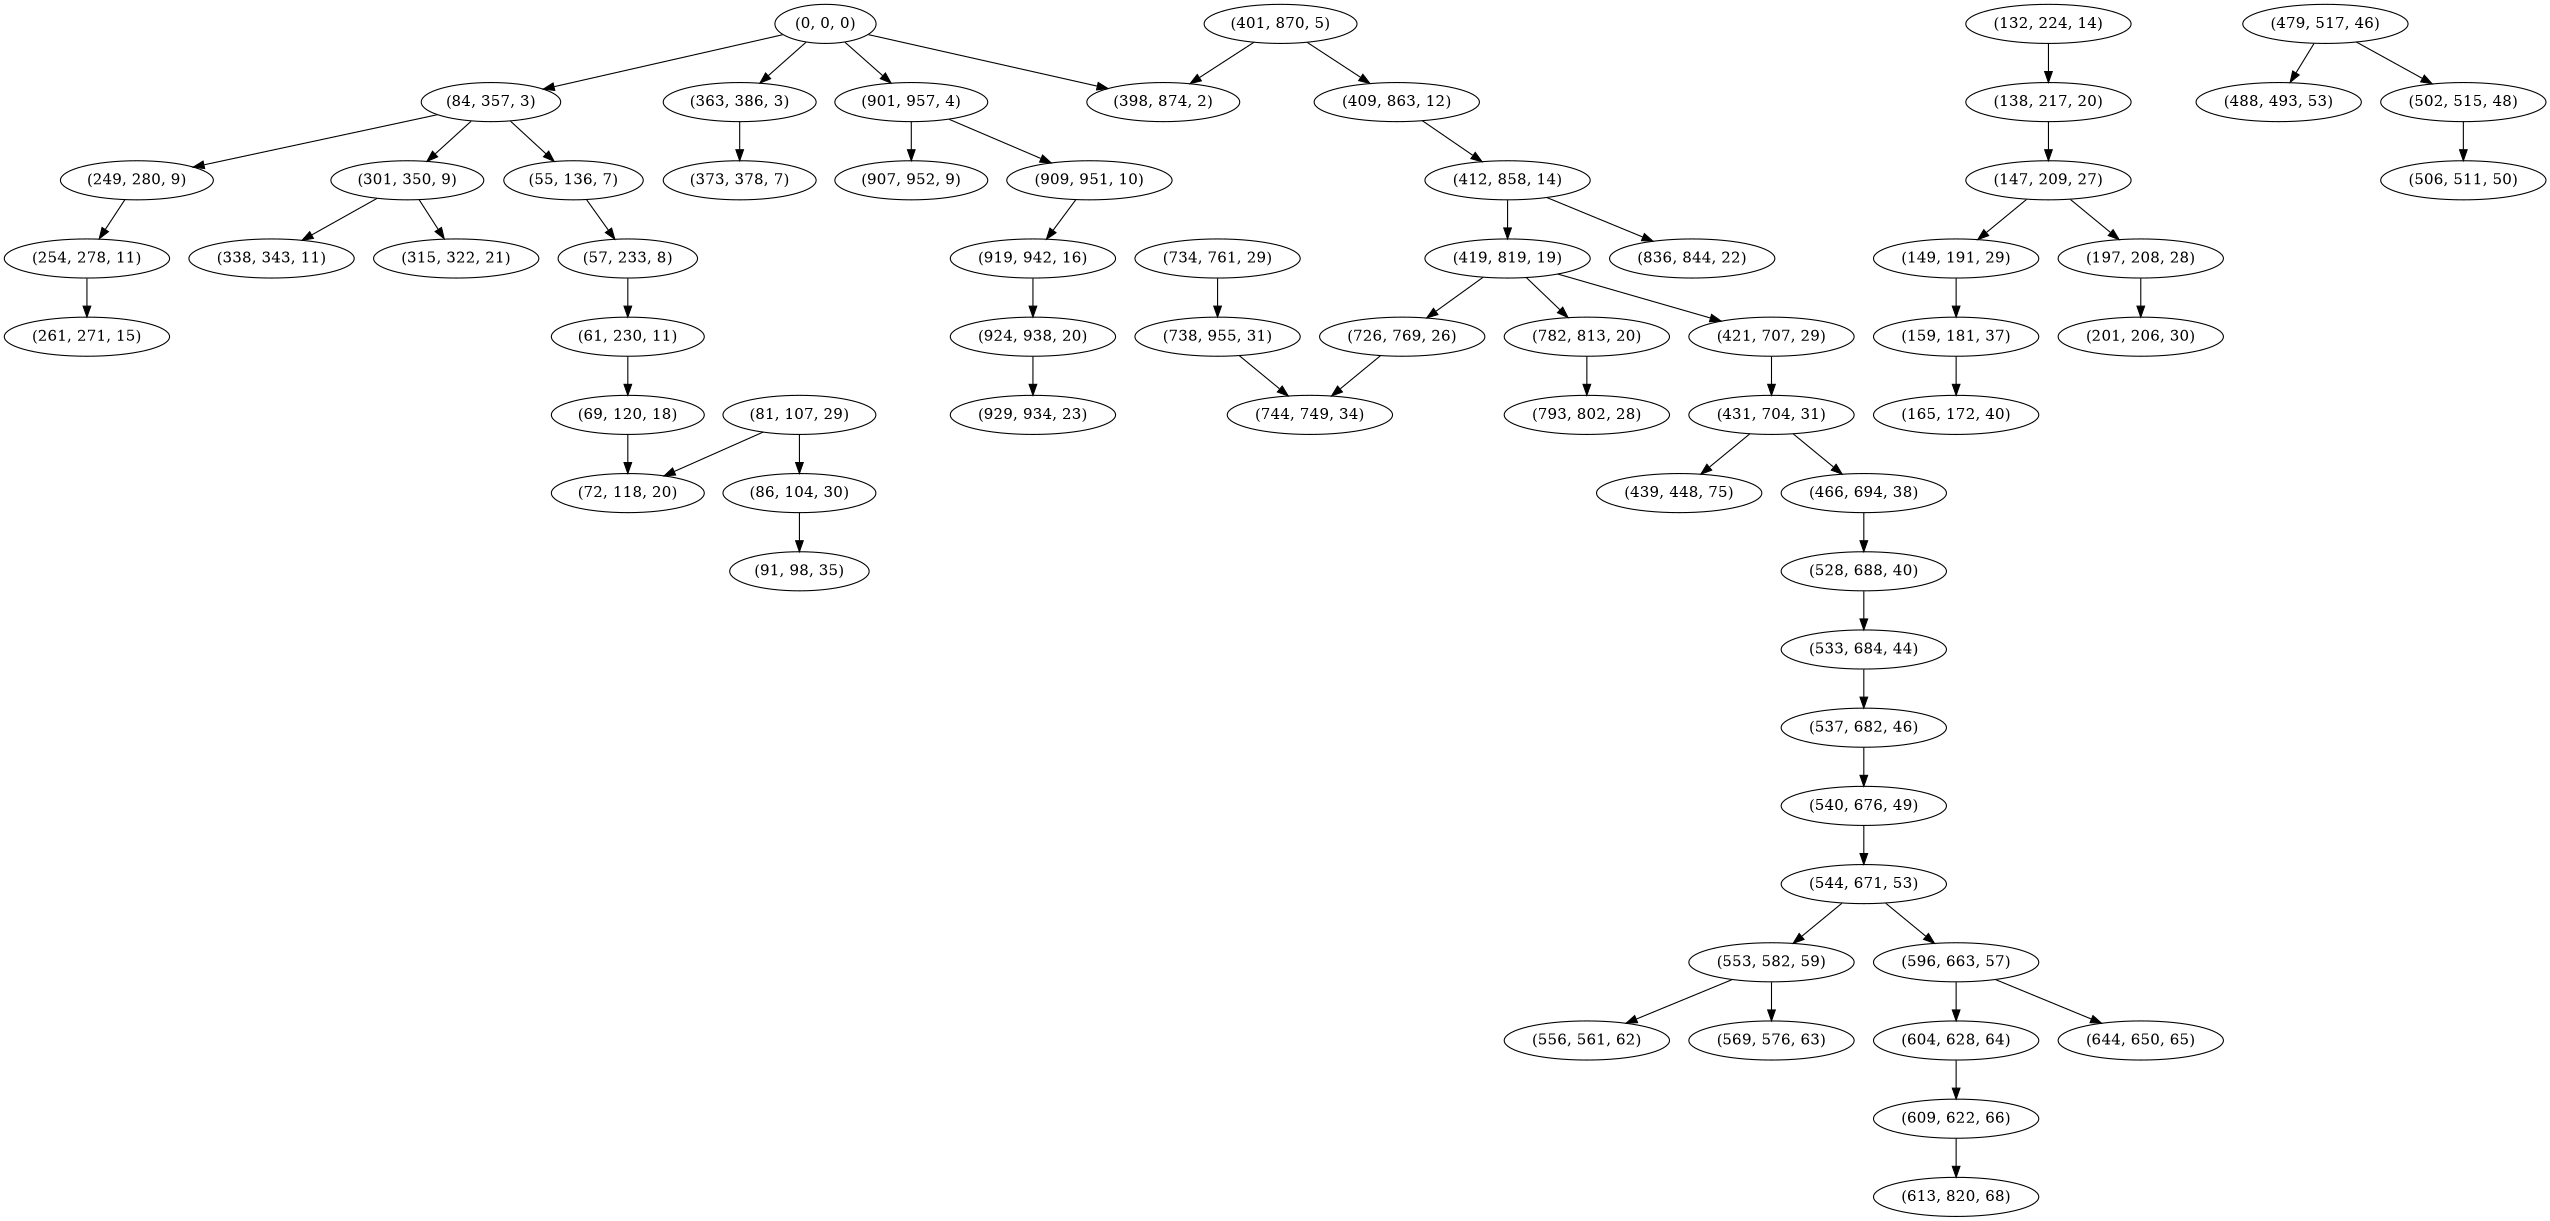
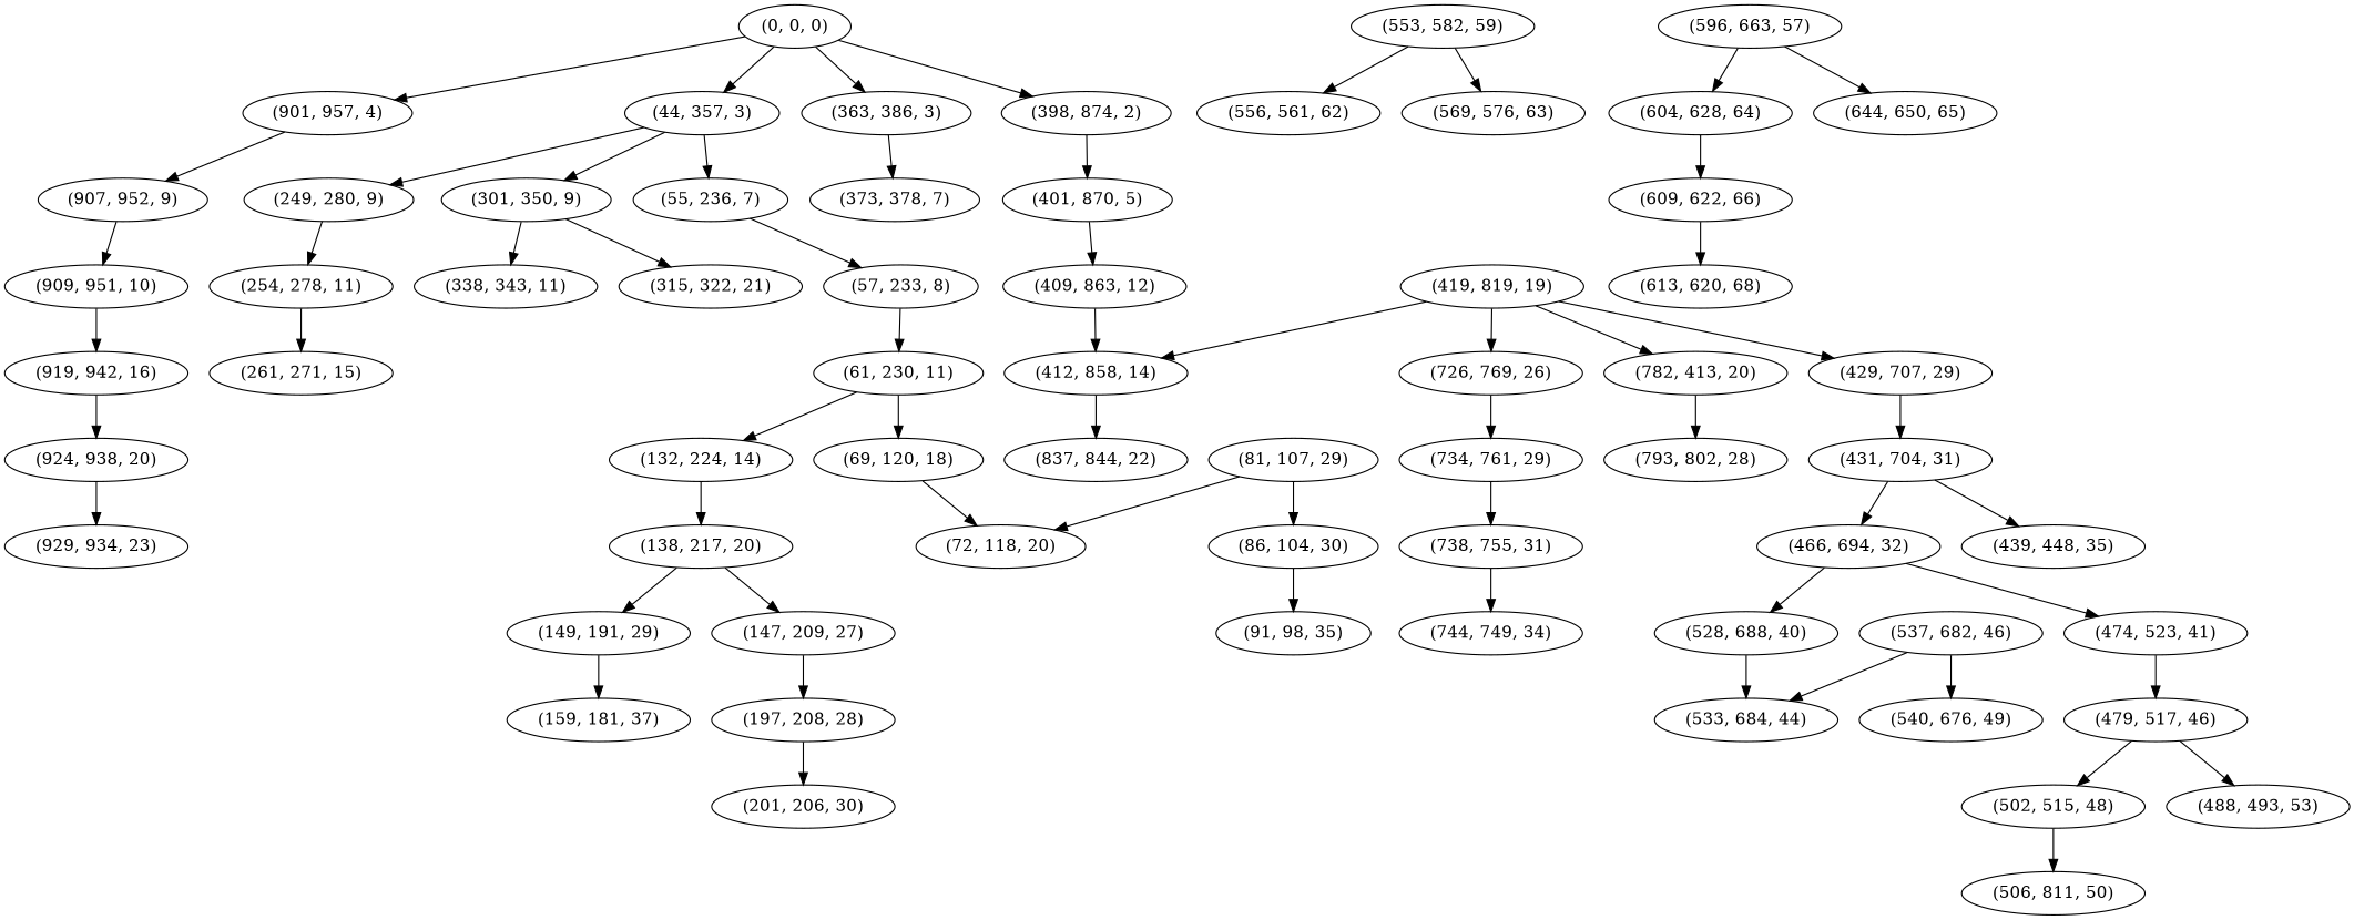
  digraph {
    "(0, 0, 0)"
-   "(44, 357, 3)" [label="(84, 357, 3)"]
+   "(44, 357, 3)"
    "(363, 386, 3)"
    "(398, 874, 2)"
    "(901, 957, 4)"
-   "(55, 236, 7)" [label="(55, 136, 7)"]
+   "(55, 236, 7)"
    "(249, 280, 9)"
    "(301, 350, 9)"
    "(373, 378, 7)"
    "(401, 870, 5)"
    "(907, 952, 9)"
    "(57, 233, 8)"
    "(254, 278, 11)"
    "(315, 322, 21)"
    "(338, 343, 11)"
    "(61, 230, 11)"
    "(69, 120, 18)"
    "(132, 224, 14)"
    "(72, 118, 20)"
    "(138, 217, 20)"
    "(81, 107, 29)"
    "(86, 104, 30)"
    "(91, 98, 35)"
    "(147, 209, 27)"
    "(149, 191, 29)"
    "(197, 208, 28)"
    "(159, 181, 37)"
    "(201, 206, 30)"
-   "(165, 172, 40)"
    "(261, 271, 15)"
    "(409, 863, 12)"
    "(412, 858, 14)"
    "(419, 819, 19)"
-   "(836, 844, 22)"
-   "(429, 707, 29)" [label="(421, 707, 29)"]
+   "(836, 844, 22)" [label="(837, 844, 22)"]
+   "(429, 707, 29)"
    "(726, 769, 26)"
-   "(782, 813, 20)"
+   "(782, 813, 20)" [label="(782, 413, 20)"]
    "(431, 704, 31)"
    "(734, 761, 29)"
    "(793, 802, 28)"
-   "(439, 448, 35)" [label="(439, 448, 75)"]
-   "(466, 694, 38)"
+   "(439, 448, 35)"
+   "(466, 694, 38)" [label="(466, 694, 32)"]
+   "(474, 523, 41)"
    "(528, 688, 40)"
    "(479, 517, 46)"
    "(533, 684, 44)"
    "(488, 493, 53)"
    "(502, 515, 48)"
-   "(506, 511, 50)"
+   "(506, 511, 50)" [label="(506, 811, 50)"]
    "(537, 682, 46)"
    "(540, 676, 49)"
-   "(544, 671, 53)"
    "(553, 582, 59)"
    "(596, 663, 57)"
    "(556, 561, 62)"
    "(569, 576, 63)"
    "(604, 628, 64)"
    "(644, 650, 65)"
    "(609, 622, 66)"
-   "(613, 620, 68)" [label="(613, 820, 68)"]
-   "(738, 755, 31)" [label="(738, 955, 31)"]
+   "(613, 620, 68)"
+   "(738, 755, 31)"
    "(744, 749, 34)"
    "(909, 951, 10)"
    "(919, 942, 16)"
    "(924, 938, 20)"
    "(929, 934, 23)"
    "(0, 0, 0)" -> "(44, 357, 3)"
    "(0, 0, 0)" -> "(363, 386, 3)"
    "(0, 0, 0)" -> "(398, 874, 2)"
    "(0, 0, 0)" -> "(901, 957, 4)"
    "(44, 357, 3)" -> "(55, 236, 7)"
    "(44, 357, 3)" -> "(249, 280, 9)"
    "(44, 357, 3)" -> "(301, 350, 9)"
    "(363, 386, 3)" -> "(373, 378, 7)"
-   "(401, 870, 5)" -> "(398, 874, 2)"
+   "(398, 874, 2)" -> "(401, 870, 5)"
    "(901, 957, 4)" -> "(907, 952, 9)"
    "(55, 236, 7)" -> "(57, 233, 8)"
    "(249, 280, 9)" -> "(254, 278, 11)"
    "(301, 350, 9)" -> "(315, 322, 21)"
    "(301, 350, 9)" -> "(338, 343, 11)"
    "(401, 870, 5)" -> "(409, 863, 12)"
-   "(901, 957, 4)" -> "(909, 951, 10)"
+   "(907, 952, 9)" -> "(909, 951, 10)"
    "(57, 233, 8)" -> "(61, 230, 11)"
    "(254, 278, 11)" -> "(261, 271, 15)"
    "(61, 230, 11)" -> "(69, 120, 18)"
+   "(61, 230, 11)" -> "(132, 224, 14)"
    "(69, 120, 18)" -> "(72, 118, 20)"
    "(132, 224, 14)" -> "(138, 217, 20)"
    "(138, 217, 20)" -> "(147, 209, 27)"
    "(81, 107, 29)" -> "(72, 118, 20)"
    "(81, 107, 29)" -> "(86, 104, 30)"
    "(86, 104, 30)" -> "(91, 98, 35)"
-   "(147, 209, 27)" -> "(149, 191, 29)"
+   "(138, 217, 20)" -> "(149, 191, 29)"
    "(147, 209, 27)" -> "(197, 208, 28)"
    "(149, 191, 29)" -> "(159, 181, 37)"
    "(197, 208, 28)" -> "(201, 206, 30)"
-   "(159, 181, 37)" -> "(165, 172, 40)"
    "(409, 863, 12)" -> "(412, 858, 14)"
-   "(412, 858, 14)" -> "(419, 819, 19)"
+   "(419, 819, 19)" -> "(412, 858, 14)"
    "(412, 858, 14)" -> "(836, 844, 22)"
    "(419, 819, 19)" -> "(429, 707, 29)"
    "(419, 819, 19)" -> "(726, 769, 26)"
    "(419, 819, 19)" -> "(782, 813, 20)"
    "(429, 707, 29)" -> "(431, 704, 31)"
-   "(726, 769, 26)" -> "(744, 749, 34)"
+   "(726, 769, 26)" -> "(734, 761, 29)"
    "(782, 813, 20)" -> "(793, 802, 28)"
    "(431, 704, 31)" -> "(439, 448, 35)"
    "(431, 704, 31)" -> "(466, 694, 38)"
    "(734, 761, 29)" -> "(738, 755, 31)"
+   "(466, 694, 38)" -> "(474, 523, 41)"
    "(466, 694, 38)" -> "(528, 688, 40)"
+   "(474, 523, 41)" -> "(479, 517, 46)"
    "(528, 688, 40)" -> "(533, 684, 44)"
    "(479, 517, 46)" -> "(488, 493, 53)"
    "(479, 517, 46)" -> "(502, 515, 48)"
-   "(533, 684, 44)" -> "(537, 682, 46)"
+   "(537, 682, 46)" -> "(533, 684, 44)"
    "(502, 515, 48)" -> "(506, 511, 50)"
    "(537, 682, 46)" -> "(540, 676, 49)"
-   "(540, 676, 49)" -> "(544, 671, 53)"
-   "(544, 671, 53)" -> "(553, 582, 59)"
-   "(544, 671, 53)" -> "(596, 663, 57)"
    "(553, 582, 59)" -> "(556, 561, 62)"
    "(553, 582, 59)" -> "(569, 576, 63)"
    "(596, 663, 57)" -> "(604, 628, 64)"
    "(596, 663, 57)" -> "(644, 650, 65)"
    "(604, 628, 64)" -> "(609, 622, 66)"
    "(609, 622, 66)" -> "(613, 620, 68)"
    "(738, 755, 31)" -> "(744, 749, 34)"
    "(909, 951, 10)" -> "(919, 942, 16)"
    "(919, 942, 16)" -> "(924, 938, 20)"
    "(924, 938, 20)" -> "(929, 934, 23)"
  }
